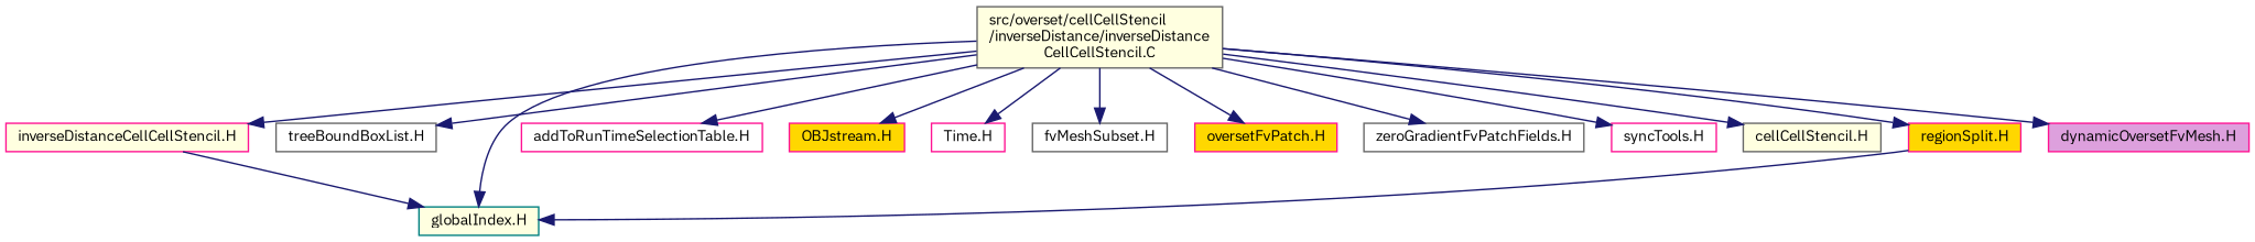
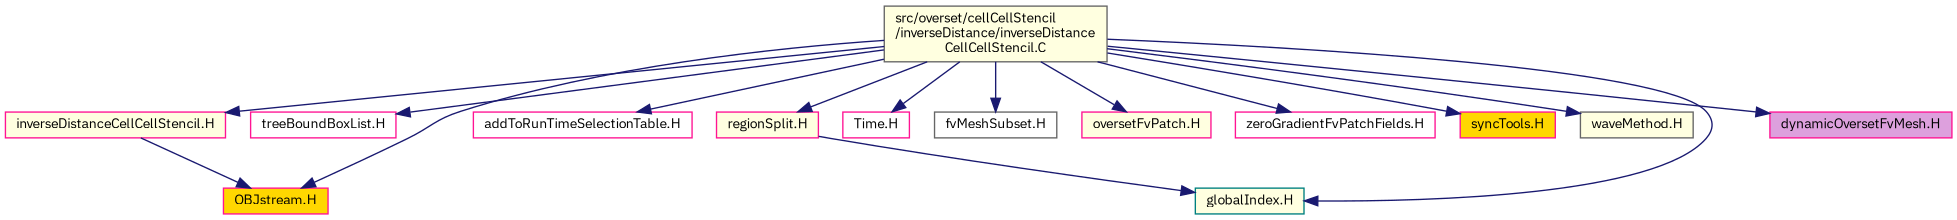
  digraph {
    fontname="IBM Plex Sans"
    node [color=deeppink fillcolor=white fontname="IBM Plex Sans" fontsize=10 shape=record style=filled]
    edge [color=midnightblue fontname="IBM Plex Sans" fontsize=10 labelfontname=Helvetica labelfontsize=10 style=solid]
    n1 [color=gray40 fillcolor=lightyellow fontcolor=black height=0.2 label="src/overset/cellCellStencil\l/inverseDistance/inverseDistance\lCellCellStencil.C" width=0.4]
    n2 [fillcolor=lightyellow height=0.2 label="inverseDistanceCellCellStencil.H" width=0.4]
-   n3 [color=gray40 height=0.2 label="treeBoundBoxList.H" width=0.4]
+   n3 [height=0.2 label="treeBoundBoxList.H" width=0.4]
    n4 [color=teal fillcolor=lightyellow height=0.2 label="globalIndex.H" width=0.4]
    n5 [height=0.2 label="addToRunTimeSelectionTable.H" width=0.4]
    n6 [fillcolor=gold height=0.2 label="OBJstream.H" width=0.4]
    n7 [height=0.2 label="Time.H" width=0.4]
    n8 [color=gray40 height=0.2 label="fvMeshSubset.H" width=0.4]
-   n9 [fillcolor=gold height=0.2 label="oversetFvPatch.H" width=0.4]
-   n10 [color=gray40 height=0.2 label="zeroGradientFvPatchFields.H" width=0.4]
-   n11 [height=0.2 label="syncTools.H" width=0.4]
-   n12 [color=gray40 fillcolor=lightyellow height=0.2 label="cellCellStencil.H" width=0.4]
-   n13 [fillcolor=gold height=0.2 label="regionSplit.H" width=0.4]
+   n9 [fillcolor=lightyellow height=0.2 label="oversetFvPatch.H" width=0.4]
+   n10 [height=0.2 label="zeroGradientFvPatchFields.H" width=0.4]
+   n11 [fillcolor=gold height=0.2 label="syncTools.H" width=0.4]
+   n12 [color=gray40 fillcolor=lightyellow height=0.2 label="waveMethod.H" width=0.4]
+   n13 [fillcolor=lightyellow height=0.2 label="regionSplit.H" width=0.4]
    n14 [fillcolor=plum height=0.2 label="dynamicOversetFvMesh.H" width=0.4]
    n1 -> n2
    n1 -> n3
    n1 -> n4
    n1 -> n5
    n1 -> n6
    n1 -> n7
    n1 -> n8
    n1 -> n9
    n1 -> n10
    n1 -> n11
    n1 -> n12
    n1 -> n13
    n1 -> n14
-   n2 -> n4
+   n2 -> n6
    n13 -> n4
  }
